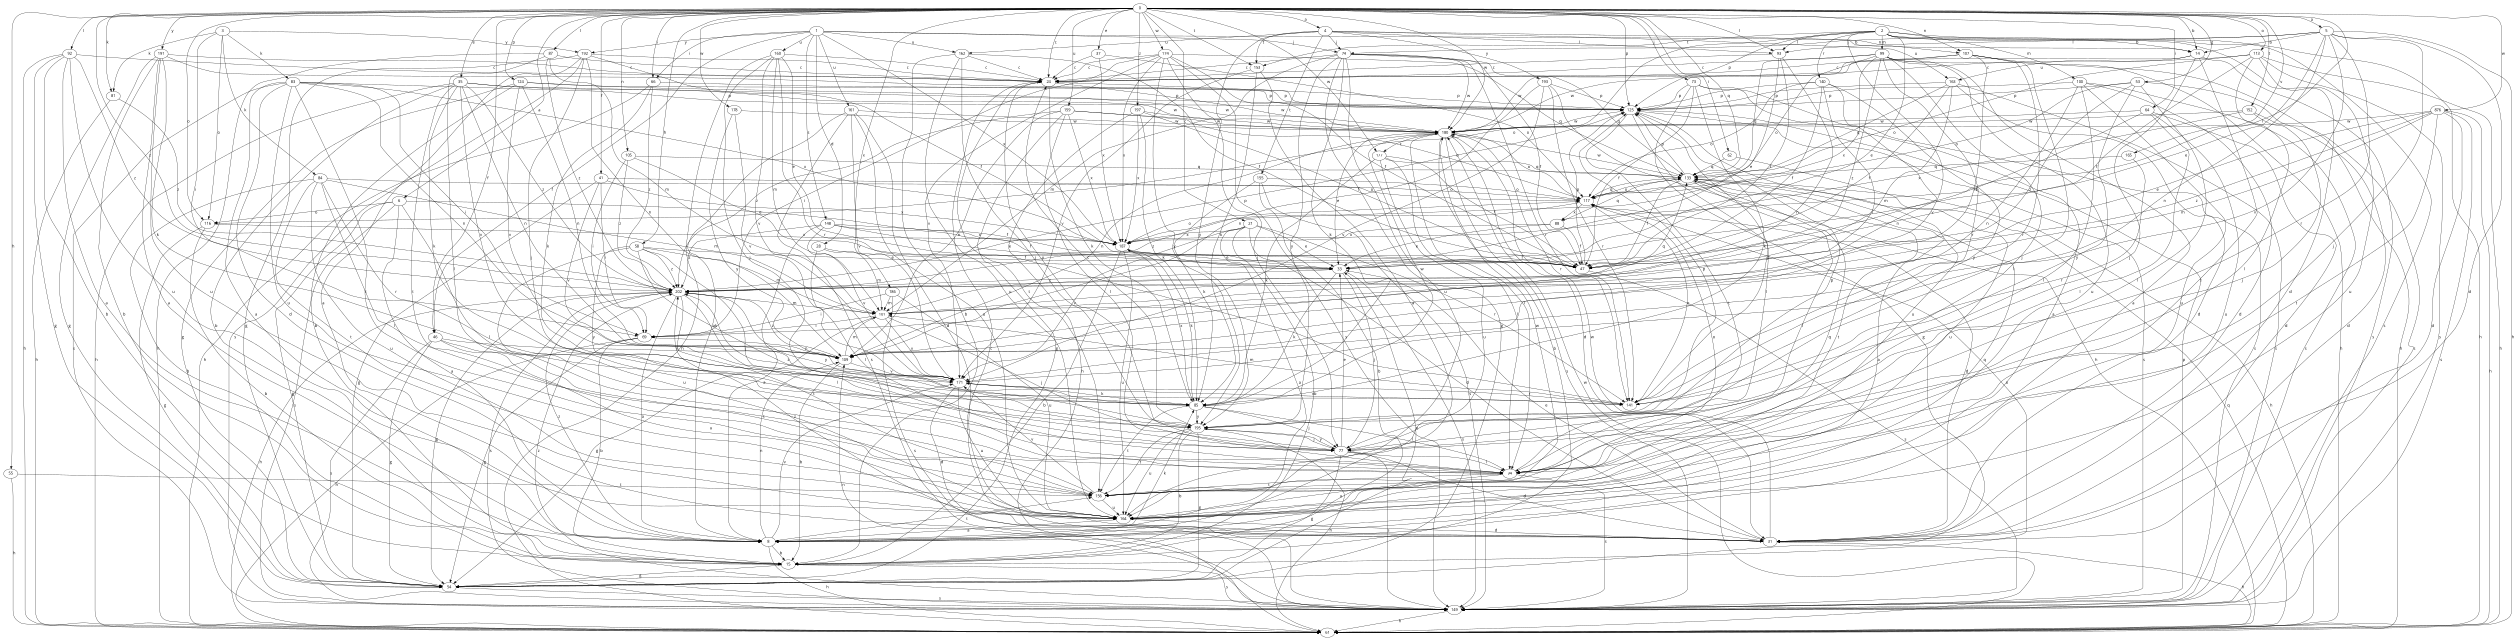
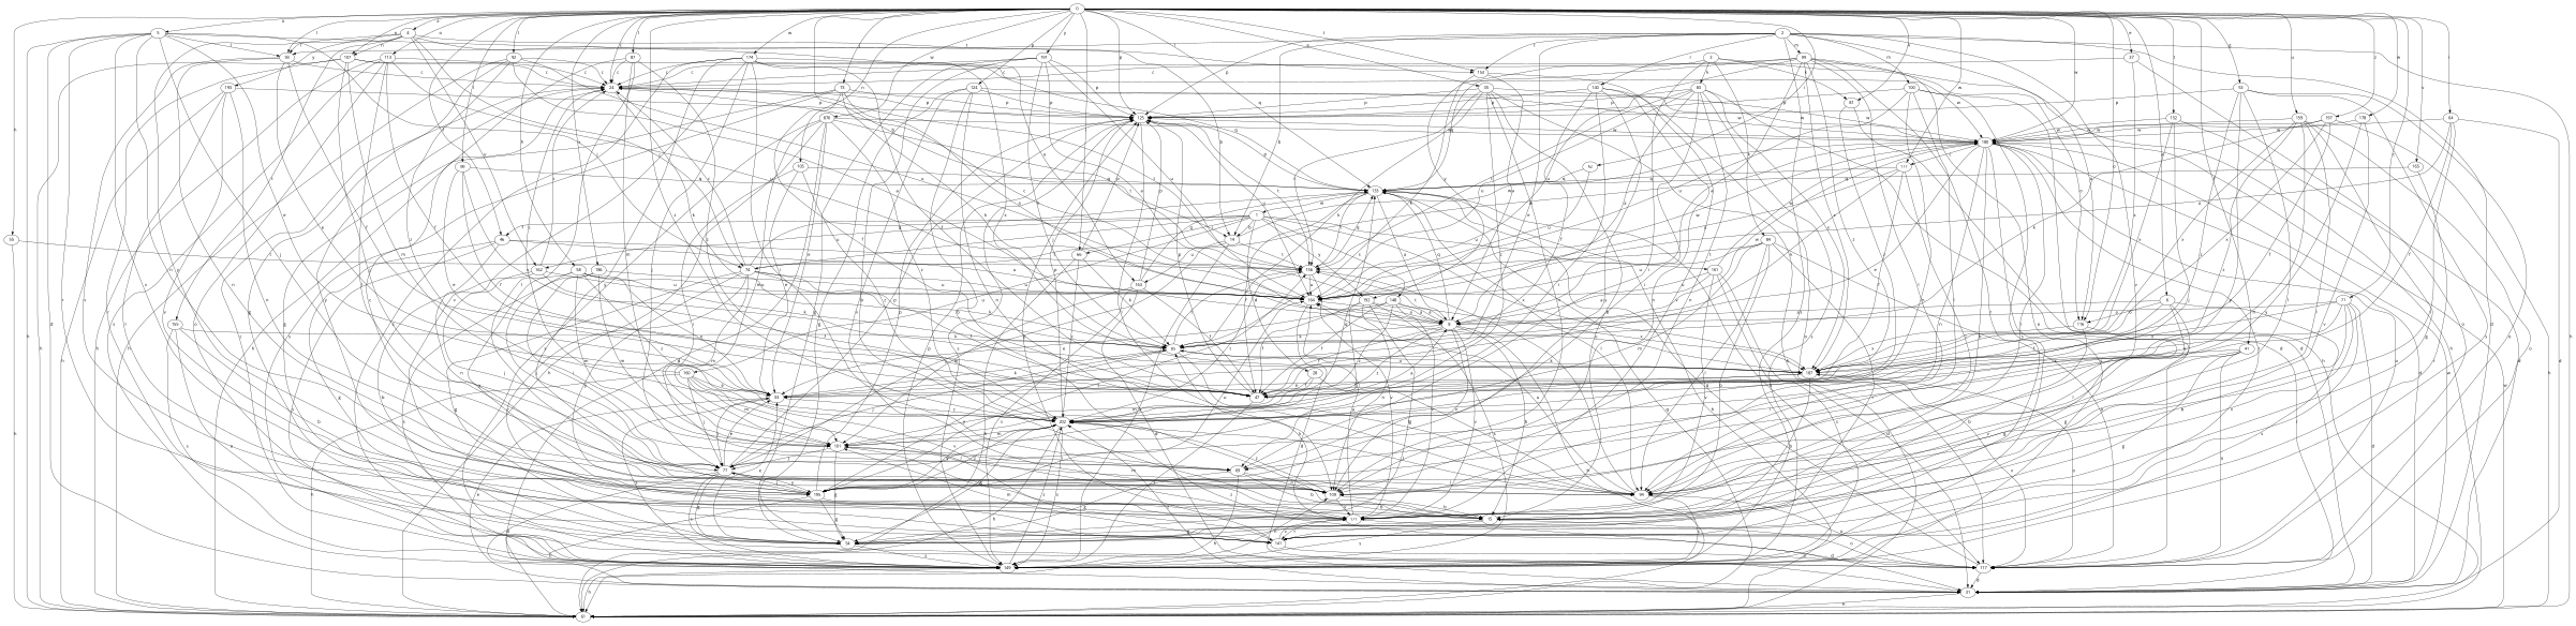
  strict digraph {
    fontname="Open Sans"
    node [fontname="Open Sans"]
    edge [fontname="Open Sans"]
    0
    4
    5
    6
    14
    21
    24
    35
    37
    41
    46
    53
    55
    58
    62
    64
    66
    73
    81
    87
    88
    92
    93
    105
    107
    113
    116
    124
    125
    133
    152
    153
    159
    165
    174
    n36 [label=876]
    177
    178
    180
    186
    191
    197
    202
    74
    162
    155
    163
    193
    195
    31
    n51 [label=33]
    61
    171
    77
    109
    141
    149
    8
    47
    54
    94
    156
    187
    15
    85
    117
    69
    164
    101
    1
    28
    148
    160
    161
    192
    2
    99
    100
    140
    3
    83
    84
    0 -> 4 [label=a]
    0 -> 5 [label=a]
    0 -> 6 [label=a]
    0 -> 14 [label=b]
    0 -> 21 [label=c]
    0 -> 24 [label=c]
    0 -> 35 [label=e]
    0 -> 37 [label=e]
    0 -> 41 [label=f]
    0 -> 46 [label=f]
    0 -> 53 [label=g]
    0 -> 55 [label=h]
    0 -> 58 [label=h]
    0 -> 62 [label=i]
    0 -> 64 [label=i]
    0 -> 66 [label=i]
    0 -> 73 [label=j]
    0 -> 81 [label=k]
    0 -> 87 [label=l]
    0 -> 88 [label=l]
    0 -> 92 [label=l]
    0 -> 93 [label=l]
    0 -> 105 [label=n]
    0 -> 107 [label=n]
    0 -> 113 [label=o]
    0 -> 116 [label=o]
    0 -> 124 [label=p]
    0 -> 125 [label=p]
    0 -> 133 [label=q]
    0 -> 152 [label=t]
    0 -> 153 [label=t]
    0 -> 159 [label=u]
    0 -> 165 [label=v]
    0 -> 174 [label=w]
    0 -> n36 [label=w]
    0 -> 177 [label=w]
    0 -> 178 [label=w]
    0 -> 180 [label=w]
    0 -> 186 [label=x]
    0 -> 191 [label=y]
    0 -> 197 [label=z]
    0 -> 202 [label=z]
    4 -> 93 [label=l]
    4 -> 107 [label=n]
    4 -> 153 [label=t]
    4 -> 74 [label=j]
    4 -> 162 [label=u]
    4 -> 155 [label=t]
    4 -> 163 [label=u]
    4 -> 193 [label=y]
    4 -> 195 [label=y]
    5 -> 14 [label=b]
    5 -> 93 [label=l]
    5 -> 74 [label=j]
    5 -> 31 [label=d]
    5 -> n51 [label=e]
    5 -> 61 [label=h]
    5 -> 171 [label=v]
    5 -> 77 [label=j]
    5 -> 109 [label=n]
    5 -> 141 [label=r]
    6 -> 116 [label=o]
    6 -> 149 [label=s]
    6 -> 8 [label=a]
    6 -> 47 [label=f]
    6 -> 54 [label=g]
    6 -> 94 [label=l]
    14 -> 180 [label=w]
    14 -> 163 [label=u]
    14 -> 77 [label=j]
    14 -> 149 [label=s]
    14 -> 156 [label=t]
    21 -> 31 [label=d]
    21 -> n51 [label=e]
    21 -> 171 [label=v]
    21 -> 141 [label=r]
    21 -> 8 [label=a]
    21 -> 187 [label=x]
    21 -> 15 [label=b]
    24 -> 125 [label=p]
    24 -> 180 [label=w]
    24 -> 195 [label=y]
    24 -> 156 [label=t]
    24 -> 85 [label=k]
    35 -> 125 [label=p]
    35 -> 180 [label=w]
    35 -> 202 [label=z]
    35 -> 61 [label=h]
-   35 -> 171 [label=v]
+   93 -> 171 [label=v]
    35 -> 109 [label=n]
    35 -> 156 [label=t]
    35 -> 15 [label=b]
    35 -> 85 [label=k]
    37 -> 24 [label=c]
    37 -> 187 [label=x]
    37 -> 117 [label=o]
    41 -> 171 [label=v]
    41 -> 54 [label=g]
    41 -> 187 [label=x]
    41 -> 117 [label=o]
    41 -> 69 [label=i]
    46 -> 109 [label=n]
    46 -> 149 [label=s]
    46 -> 54 [label=g]
    46 -> 156 [label=t]
    46 -> 164 [label=u]
    53 -> 125 [label=p]
    53 -> 202 [label=z]
    53 -> 195 [label=y]
    53 -> 149 [label=s]
    53 -> 94 [label=l]
    53 -> 117 [label=o]
    55 -> 61 [label=h]
    55 -> 156 [label=t]
    58 -> 202 [label=z]
    58 -> 195 [label=y]
    58 -> n51 [label=e]
    58 -> 77 [label=j]
    58 -> 85 [label=k]
    58 -> 164 [label=u]
    58 -> 101 [label=m]
    62 -> 133 [label=q]
    62 -> 164 [label=u]
    64 -> 180 [label=w]
    64 -> 31 [label=d]
    64 -> 47 [label=f]
    64 -> 94 [label=l]
    64 -> 164 [label=u]
    66 -> 125 [label=p]
    66 -> 202 [label=z]
    66 -> 61 [label=h]
    66 -> 85 [label=k]
    73 -> 125 [label=p]
    73 -> 149 [label=s]
    73 -> 8 [label=a]
    73 -> 47 [label=f]
    73 -> 54 [label=g]
    73 -> 85 [label=k]
    81 -> 202 [label=z]
    81 -> 61 [label=h]
    87 -> 24 [label=c]
    87 -> 202 [label=z]
    87 -> 61 [label=h]
    87 -> 94 [label=l]
    87 -> 101 [label=m]
    88 -> 133 [label=q]
    88 -> n51 [label=e]
    88 -> 47 [label=f]
    88 -> 187 [label=x]
    92 -> 24 [label=c]
    92 -> 202 [label=z]
    92 -> 61 [label=h]
    92 -> 8 [label=a]
    92 -> 54 [label=g]
-   92 -> 15 [label=b]
    92 -> 164 [label=u]
    93 -> 24 [label=c]
    93 -> n51 [label=e]
    93 -> 109 [label=n]
    93 -> 47 [label=f]
    105 -> 133 [label=q]
    105 -> 202 [label=z]
    105 -> n51 [label=e]
    105 -> 69 [label=i]
    107 -> 24 [label=c]
    107 -> 180 [label=w]
    107 -> 61 [label=h]
    107 -> 77 [label=j]
    107 -> 141 [label=r]
    107 -> 101 [label=m]
    113 -> 24 [label=c]
    113 -> 61 [label=h]
    113 -> 149 [label=s]
    113 -> 47 [label=f]
    113 -> 94 [label=l]
    113 -> 117 [label=o]
    113 -> 164 [label=u]
    116 -> 54 [label=g]
    116 -> 187 [label=x]
    116 -> 15 [label=b]
    124 -> 125 [label=p]
    124 -> 180 [label=w]
    124 -> 171 [label=v]
    124 -> 109 [label=n]
    124 -> 54 [label=g]
    124 -> 15 [label=b]
    125 -> 180 [label=w]
    125 -> 149 [label=s]
    125 -> 94 [label=l]
    125 -> 156 [label=t]
    125 -> 164 [label=u]
    133 -> 125 [label=p]
-   133 -> 180 [label=w]
+   133 -> 1 [label=w]
    133 -> 61 [label=h]
    133 -> 8 [label=a]
    133 -> 47 [label=f]
    133 -> 94 [label=l]
    133 -> 156 [label=t]
    133 -> 117 [label=o]
    152 -> 180 [label=w]
    152 -> 31 [label=d]
    152 -> 77 [label=j]
    152 -> 187 [label=x]
    153 -> 171 [label=v]
    153 -> 8 [label=a]
    153 -> 85 [label=k]
    159 -> 180 [label=w]
    159 -> 202 [label=z]
    159 -> 109 [label=n]
    159 -> 54 [label=g]
    159 -> 94 [label=l]
    159 -> 187 [label=x]
    159 -> 117 [label=o]
    165 -> 133 [label=q]
    165 -> 141 [label=r]
    174 -> 24 [label=c]
    174 -> 133 [label=q]
    174 -> 195 [label=y]
    174 -> 171 [label=v]
    174 -> 77 [label=j]
    174 -> 149 [label=s]
    174 -> 47 [label=f]
    174 -> 187 [label=x]
    174 -> 69 [label=i]
    n36 -> 180 [label=w]
    n36 -> 202 [label=z]
    n36 -> 31 [label=d]
    n36 -> n51 [label=e]
    n36 -> 61 [label=h]
    n36 -> 149 [label=s]
    n36 -> 156 [label=t]
    n36 -> 101 [label=m]
    177 -> 133 [label=q]
    177 -> 47 [label=f]
    177 -> 94 [label=l]
    177 -> 85 [label=k]
    177 -> 164 [label=u]
    178 -> 180 [label=w]
    178 -> 195 [label=y]
    178 -> 171 [label=v]
    180 -> 177 [label=c]
    180 -> 31 [label=d]
    180 -> n51 [label=e]
    180 -> 109 [label=n]
    180 -> 141 [label=r]
    180 -> 149 [label=s]
    180 -> 94 [label=l]
    180 -> 15 [label=b]
    180 -> 117 [label=o]
    186 -> 149 [label=s]
    186 -> 69 [label=i]
    186 -> 164 [label=u]
    186 -> 101 [label=m]
    191 -> 24 [label=c]
    191 -> 125 [label=p]
    191 -> 8 [label=a]
    191 -> 54 [label=g]
    191 -> 15 [label=b]
    191 -> 85 [label=k]
    191 -> 164 [label=u]
    197 -> 180 [label=w]
    197 -> 61 [label=h]
    197 -> 47 [label=f]
    197 -> 187 [label=x]
    197 -> 85 [label=k]
    202 -> 125 [label=p]
    202 -> 195 [label=y]
    202 -> 61 [label=h]
    202 -> 149 [label=s]
    202 -> 8 [label=a]
    202 -> 54 [label=g]
    202 -> 94 [label=l]
    202 -> 156 [label=t]
    202 -> 101 [label=m]
    74 -> 24 [label=c]
    74 -> 133 [label=q]
    74 -> 180 [label=w]
    74 -> 195 [label=y]
    74 -> 141 [label=r]
    74 -> 47 [label=f]
    74 -> 54 [label=g]
    74 -> 85 [label=k]
    74 -> 164 [label=u]
    74 -> 101 [label=m]
    162 -> 24 [label=c]
    162 -> 77 [label=j]
    162 -> 47 [label=f]
    162 -> 15 [label=b]
    162 -> 164 [label=u]
    155 -> 149 [label=s]
    155 -> 15 [label=b]
    155 -> 85 [label=k]
    155 -> 117 [label=o]
    163 -> 125 [label=p]
    163 -> 133 [label=q]
    163 -> 31 [label=d]
    163 -> 149 [label=s]
    163 -> 47 [label=f]
    163 -> 101 [label=m]
    193 -> 125 [label=p]
    193 -> 61 [label=h]
    193 -> 171 [label=v]
    193 -> 109 [label=n]
    193 -> 141 [label=r]
    195 -> 24 [label=c]
    195 -> 125 [label=p]
    195 -> 202 [label=z]
    195 -> 61 [label=h]
    195 -> 77 [label=j]
    195 -> 54 [label=g]
    195 -> 156 [label=t]
    195 -> 15 [label=b]
    195 -> 164 [label=u]
    31 -> 180 [label=w]
    31 -> 202 [label=z]
    31 -> n51 [label=e]
    31 -> 61 [label=h]
    n51 -> 202 [label=z]
    n51 -> 77 [label=j]
    n51 -> 149 [label=s]
    n51 -> 85 [label=k]
    61 -> 133 [label=q]
    61 -> 180 [label=w]
    171 -> 31 [label=d]
    171 -> 141 [label=r]
    171 -> 85 [label=k]
    171 -> 164 [label=u]
    77 -> 125 [label=p]
    77 -> 195 [label=y]
    77 -> 31 [label=d]
    77 -> n51 [label=e]
    77 -> 149 [label=s]
    77 -> 54 [label=g]
    77 -> 94 [label=l]
    109 -> 202 [label=z]
    109 -> 171 [label=v]
    109 -> 15 [label=b]
    109 -> 101 [label=m]
    141 -> 125 [label=p]
    141 -> 171 [label=v]
    141 -> 117 [label=o]
    141 -> 101 [label=m]
    149 -> 24 [label=c]
    149 -> 125 [label=p]
    149 -> 202 [label=z]
    149 -> 61 [label=h]
    149 -> 109 [label=n]
    8 -> 133 [label=q]
    8 -> 202 [label=z]
    8 -> 61 [label=h]
    8 -> 171 [label=v]
    8 -> 109 [label=n]
+   8 -> 47 [label=f]
    8 -> 156 [label=t]
    8 -> 15 [label=b]
    8 -> 85 [label=k]
    47 -> 125 [label=p]
    47 -> 149 [label=s]
    54 -> n51 [label=e]
    54 -> 149 [label=s]
    94 -> 149 [label=s]
    94 -> 156 [label=t]
    94 -> 117 [label=o]
    94 -> 164 [label=u]
    156 -> 133 [label=q]
    156 -> 171 [label=v]
    156 -> 164 [label=u]
    187 -> n51 [label=e]
    187 -> 47 [label=f]
    187 -> 15 [label=b]
    187 -> 85 [label=k]
    187 -> 117 [label=o]
    187 -> 164 [label=u]
    15 -> 149 [label=s]
    15 -> 54 [label=g]
    15 -> 117 [label=o]
    85 -> 180 [label=w]
    85 -> 195 [label=y]
    85 -> 77 [label=j]
    85 -> 94 [label=l]
    85 -> 156 [label=t]
    85 -> 187 [label=x]
    117 -> 133 [label=q]
    117 -> 202 [label=z]
    117 -> 31 [label=d]
-   117 -> 88 [label=x]
+   117 -> 187 [label=x]
    69 -> 61 [label=h]
    69 -> 109 [label=n]
    69 -> 54 [label=g]
    69 -> 15 [label=b]
    164 -> 180 [label=w]
    164 -> 31 [label=d]
    164 -> 8 [label=a]
    101 -> 133 [label=q]
    101 -> 171 [label=v]
    101 -> 77 [label=j]
    101 -> 54 [label=g]
    101 -> 69 [label=i]
    1 -> 14 [label=b]
    1 -> 46 [label=f]
    1 -> 66 [label=i]
    1 -> 74 [label=j]
    1 -> 162 [label=u]
    1 -> 187 [label=x]
    1 -> 28 [label=d]
    1 -> 148 [label=s]
    1 -> 160 [label=u]
    1 -> 161 [label=u]
    1 -> 192 [label=y]
    28 -> 47 [label=f]
    28 -> 94 [label=l]
    28 -> 101 [label=m]
    148 -> 202 [label=z]
    148 -> n51 [label=e]
    148 -> 171 [label=v]
    148 -> 8 [label=a]
    148 -> 47 [label=f]
    148 -> 187 [label=x]
    160 -> 24 [label=c]
    160 -> n51 [label=e]
    160 -> 61 [label=h]
    160 -> 171 [label=v]
    160 -> 77 [label=j]
    160 -> 141 [label=r]
    160 -> 101 [label=m]
    161 -> 180 [label=w]
    161 -> 31 [label=d]
    161 -> 171 [label=v]
    161 -> 149 [label=s]
    161 -> 8 [label=a]
    161 -> 164 [label=u]
    192 -> 24 [label=c]
    192 -> 77 [label=j]
    192 -> 109 [label=n]
    192 -> 149 [label=s]
    192 -> 8 [label=a]
    192 -> 47 [label=f]
    192 -> 54 [label=g]
    2 -> 14 [label=b]
    2 -> 93 [label=l]
    2 -> 116 [label=o]
    2 -> 125 [label=p]
    2 -> 153 [label=t]
    2 -> 31 [label=d]
    2 -> n51 [label=e]
    2 -> 61 [label=h]
    2 -> 171 [label=v]
    2 -> 149 [label=s]
    2 -> 99 [label=m]
    2 -> 100 [label=m]
    2 -> 140 [label=r]
    99 -> 24 [label=c]
    99 -> 133 [label=q]
    99 -> 202 [label=z]
    99 -> 61 [label=h]
    99 -> 141 [label=r]
    99 -> 8 [label=a]
    99 -> 94 [label=l]
    99 -> 187 [label=x]
    99 -> 117 [label=o]
    99 -> 164 [label=u]
    100 -> 125 [label=p]
    100 -> 31 [label=d]
    100 -> 109 [label=n]
    100 -> 149 [label=s]
    100 -> 94 [label=l]
    100 -> 164 [label=u]
    140 -> 125 [label=p]
    140 -> 195 [label=y]
    140 -> 109 [label=n]
    140 -> 47 [label=f]
    140 -> 117 [label=o]
    140 -> 69 [label=i]
    3 -> 81 [label=k]
    3 -> 116 [label=o]
    3 -> 69 [label=i]
    3 -> 192 [label=y]
    3 -> 83 [label=k]
    3 -> 84 [label=k]
    83 -> 125 [label=p]
    83 -> 31 [label=d]
    83 -> 109 [label=n]
    83 -> 149 [label=s]
    83 -> 8 [label=a]
    83 -> 156 [label=t]
    83 -> 187 [label=x]
    83 -> 69 [label=i]
    83 -> 164 [label=u]
    84 -> 141 [label=r]
    84 -> 94 [label=l]
    84 -> 156 [label=t]
    84 -> 15 [label=b]
    84 -> 117 [label=o]
    84 -> 164 [label=u]
    84 -> 101 [label=m]
  }
